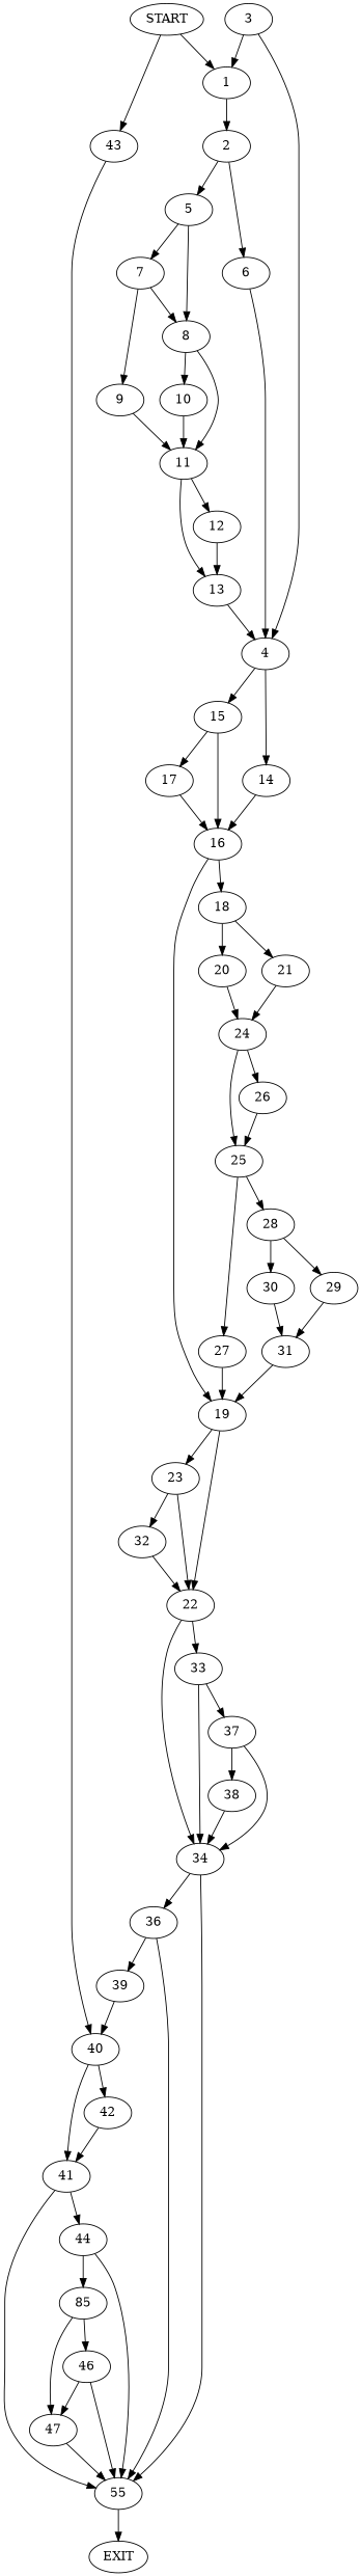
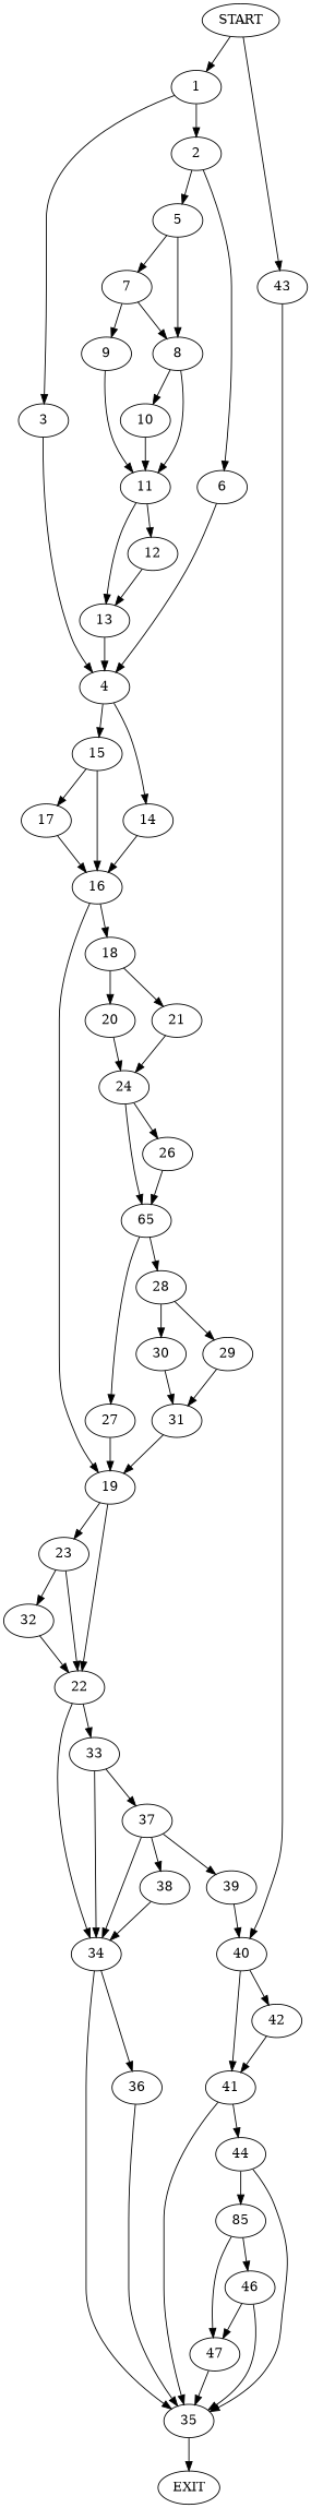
  digraph {
    n1 [label=START]
    1
    43
    2
    3
    40
    n7 [label=EXIT]
    5
    6
    4
    7
    8
    14
    15
    16
    17
    9
    10
    11
    12
    13
    18
    19
    20
    21
    22
    23
    24
    33
    34
    32
-   25
+   25 [label=65]
    26
    37
-   35 [label=55]
+   35
    36
    27
    28
    29
    30
    31
    38
    39
    41
    42
    44
    n47 [label=85]
    46
    47
    n1 -> 1
    n1 -> 43
    1 -> 2
-   3 -> 1
+   1 -> 3
    43 -> 40
    2 -> 5
    2 -> 6
    3 -> 4
    40 -> 41
    40 -> 42
    5 -> 7
    5 -> 8
    6 -> 4
    4 -> 14
    4 -> 15
    7 -> 8
    7 -> 9
    8 -> 10
    8 -> 11
    14 -> 16
    15 -> 16
    15 -> 17
    16 -> 18
    16 -> 19
    17 -> 16
    9 -> 11
    10 -> 11
    11 -> 12
    11 -> 13
    12 -> 13
    13 -> 4
    18 -> 20
    18 -> 21
    19 -> 22
    19 -> 23
    20 -> 24
    21 -> 24
    22 -> 33
    22 -> 34
    23 -> 22
    23 -> 32
    24 -> 25
    24 -> 26
    33 -> 34
    33 -> 37
    34 -> 35
    34 -> 36
    32 -> 22
    25 -> 27
    25 -> 28
    26 -> 25
    37 -> 34
    37 -> 38
    35 -> n7
    36 -> 35
-   36 -> 39
+   37 -> 39
    27 -> 19
    28 -> 29
    28 -> 30
    29 -> 31
    30 -> 31
    31 -> 19
    38 -> 34
    39 -> 40
    41 -> 35
    41 -> 44
    42 -> 41
    44 -> 35
    44 -> n47
    n47 -> 46
    n47 -> 47
    46 -> 35
    46 -> 47
    47 -> 35
  }
